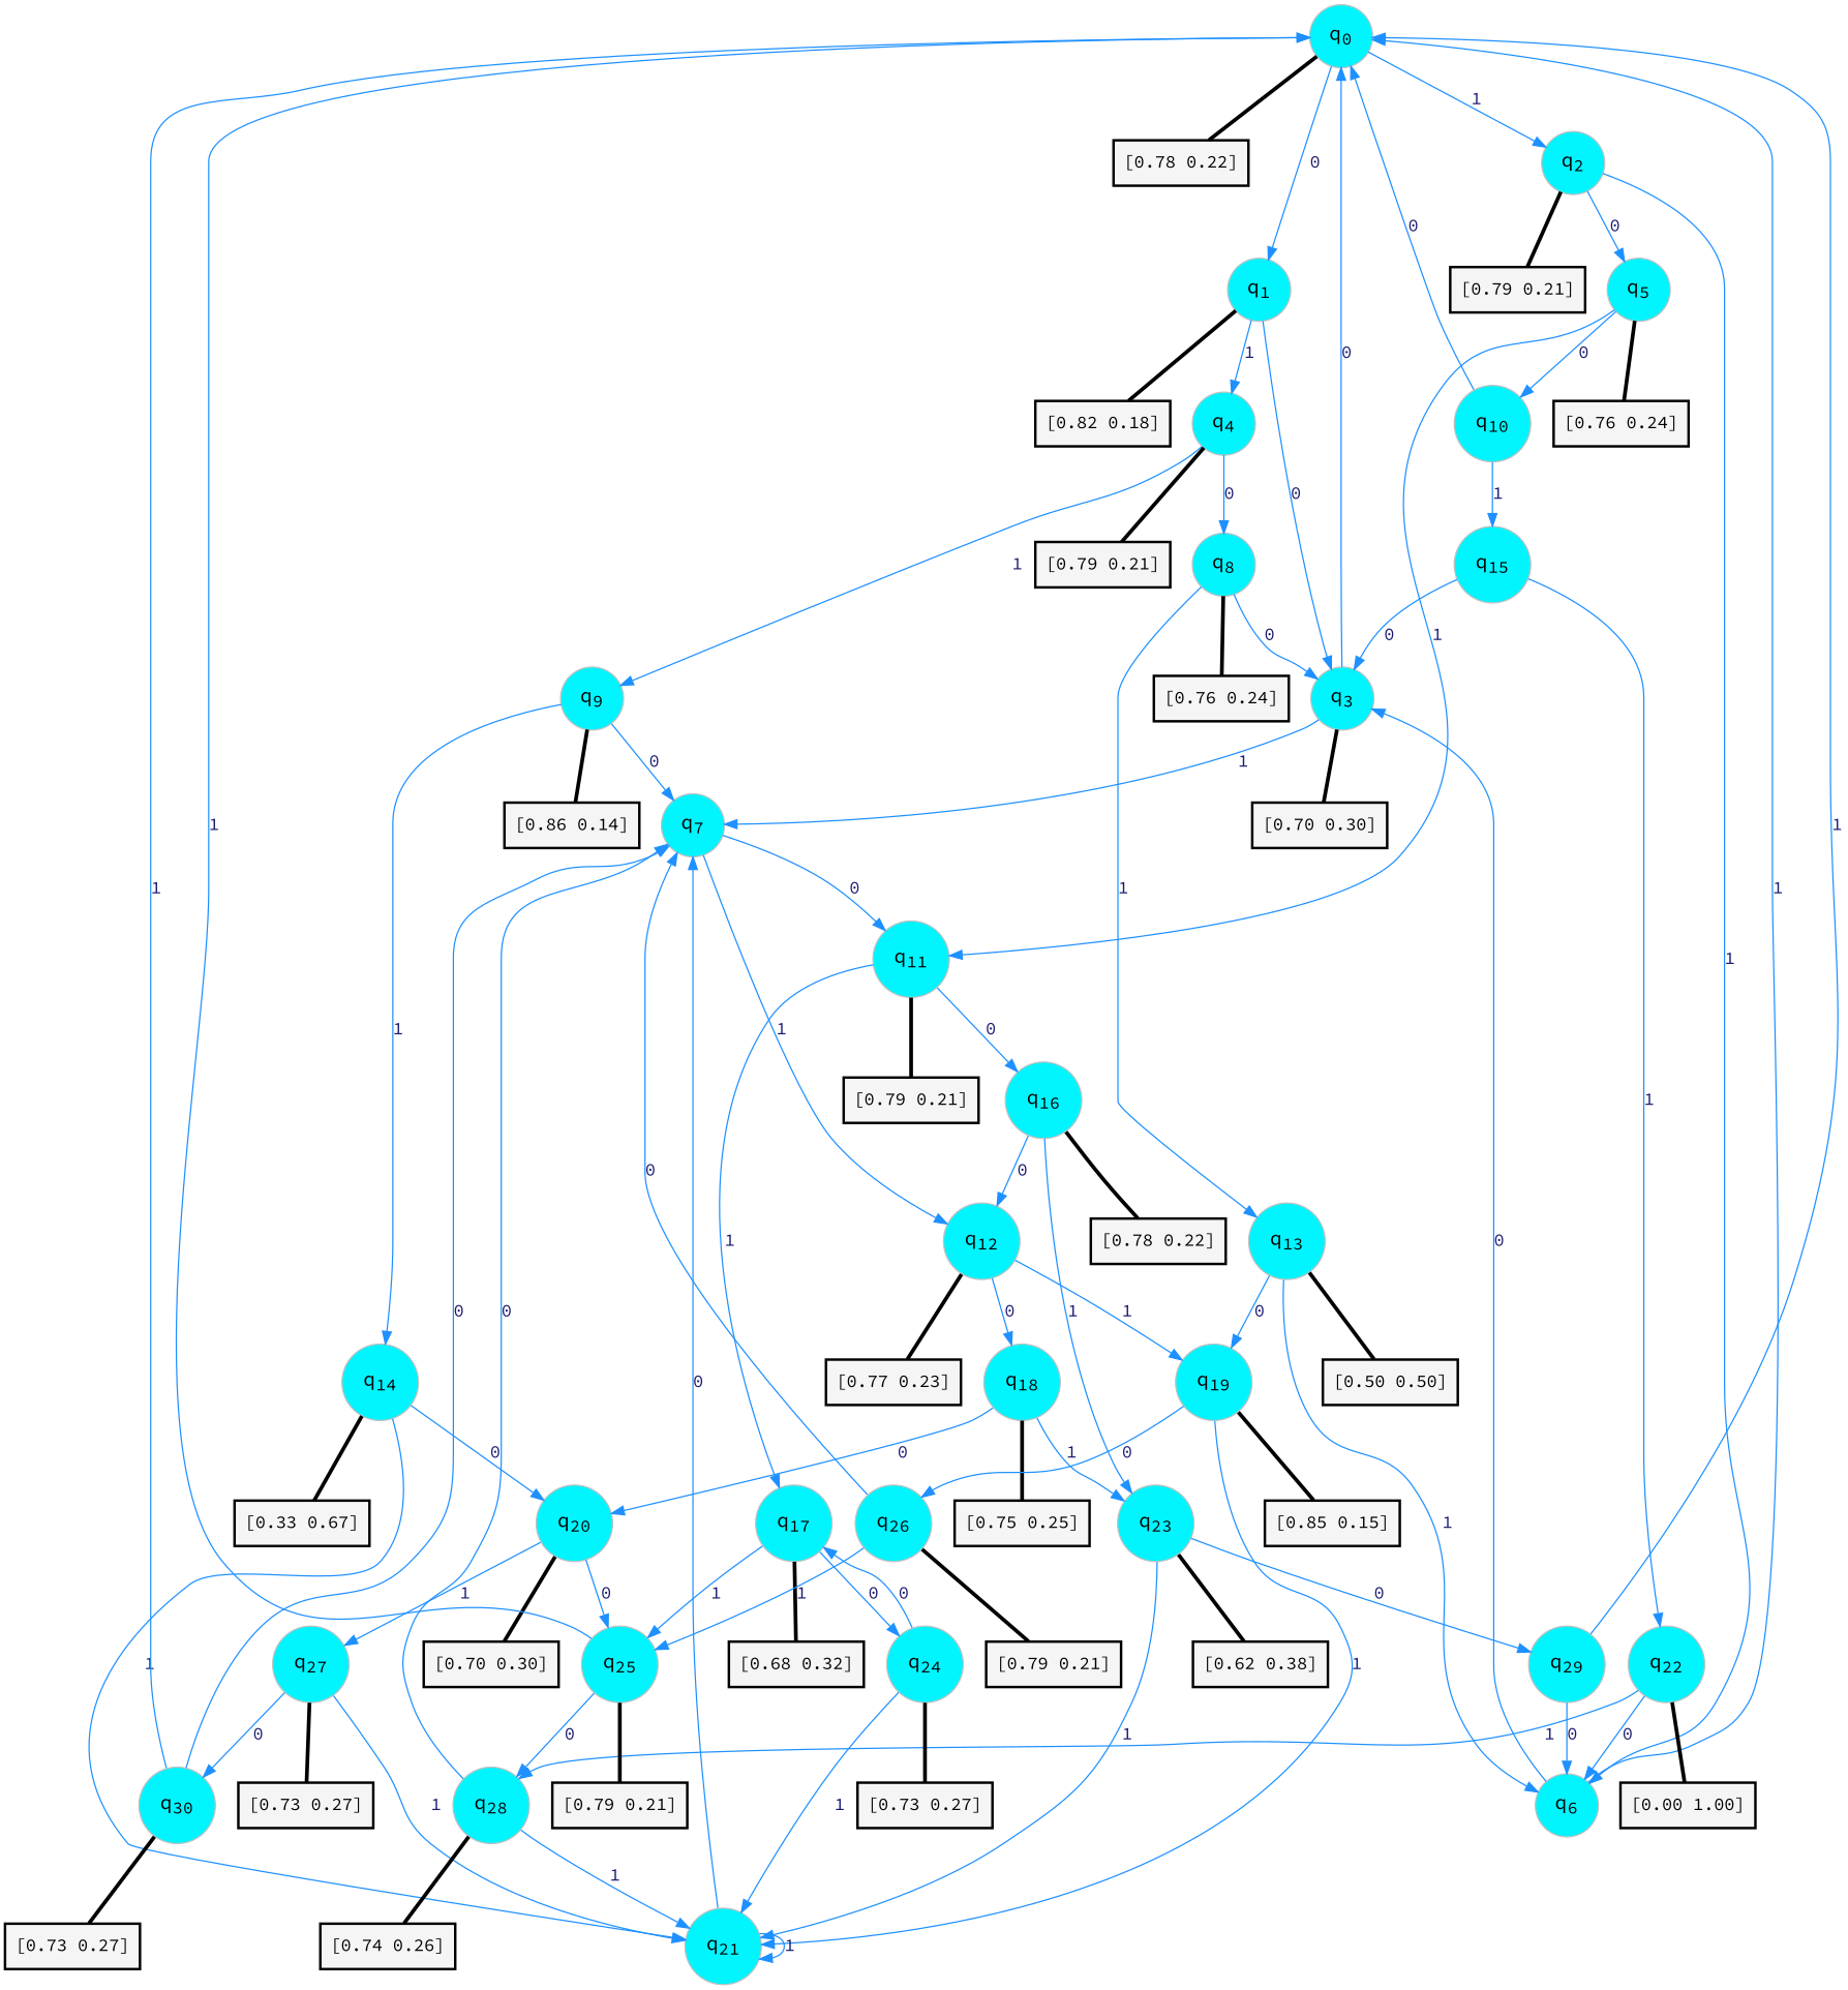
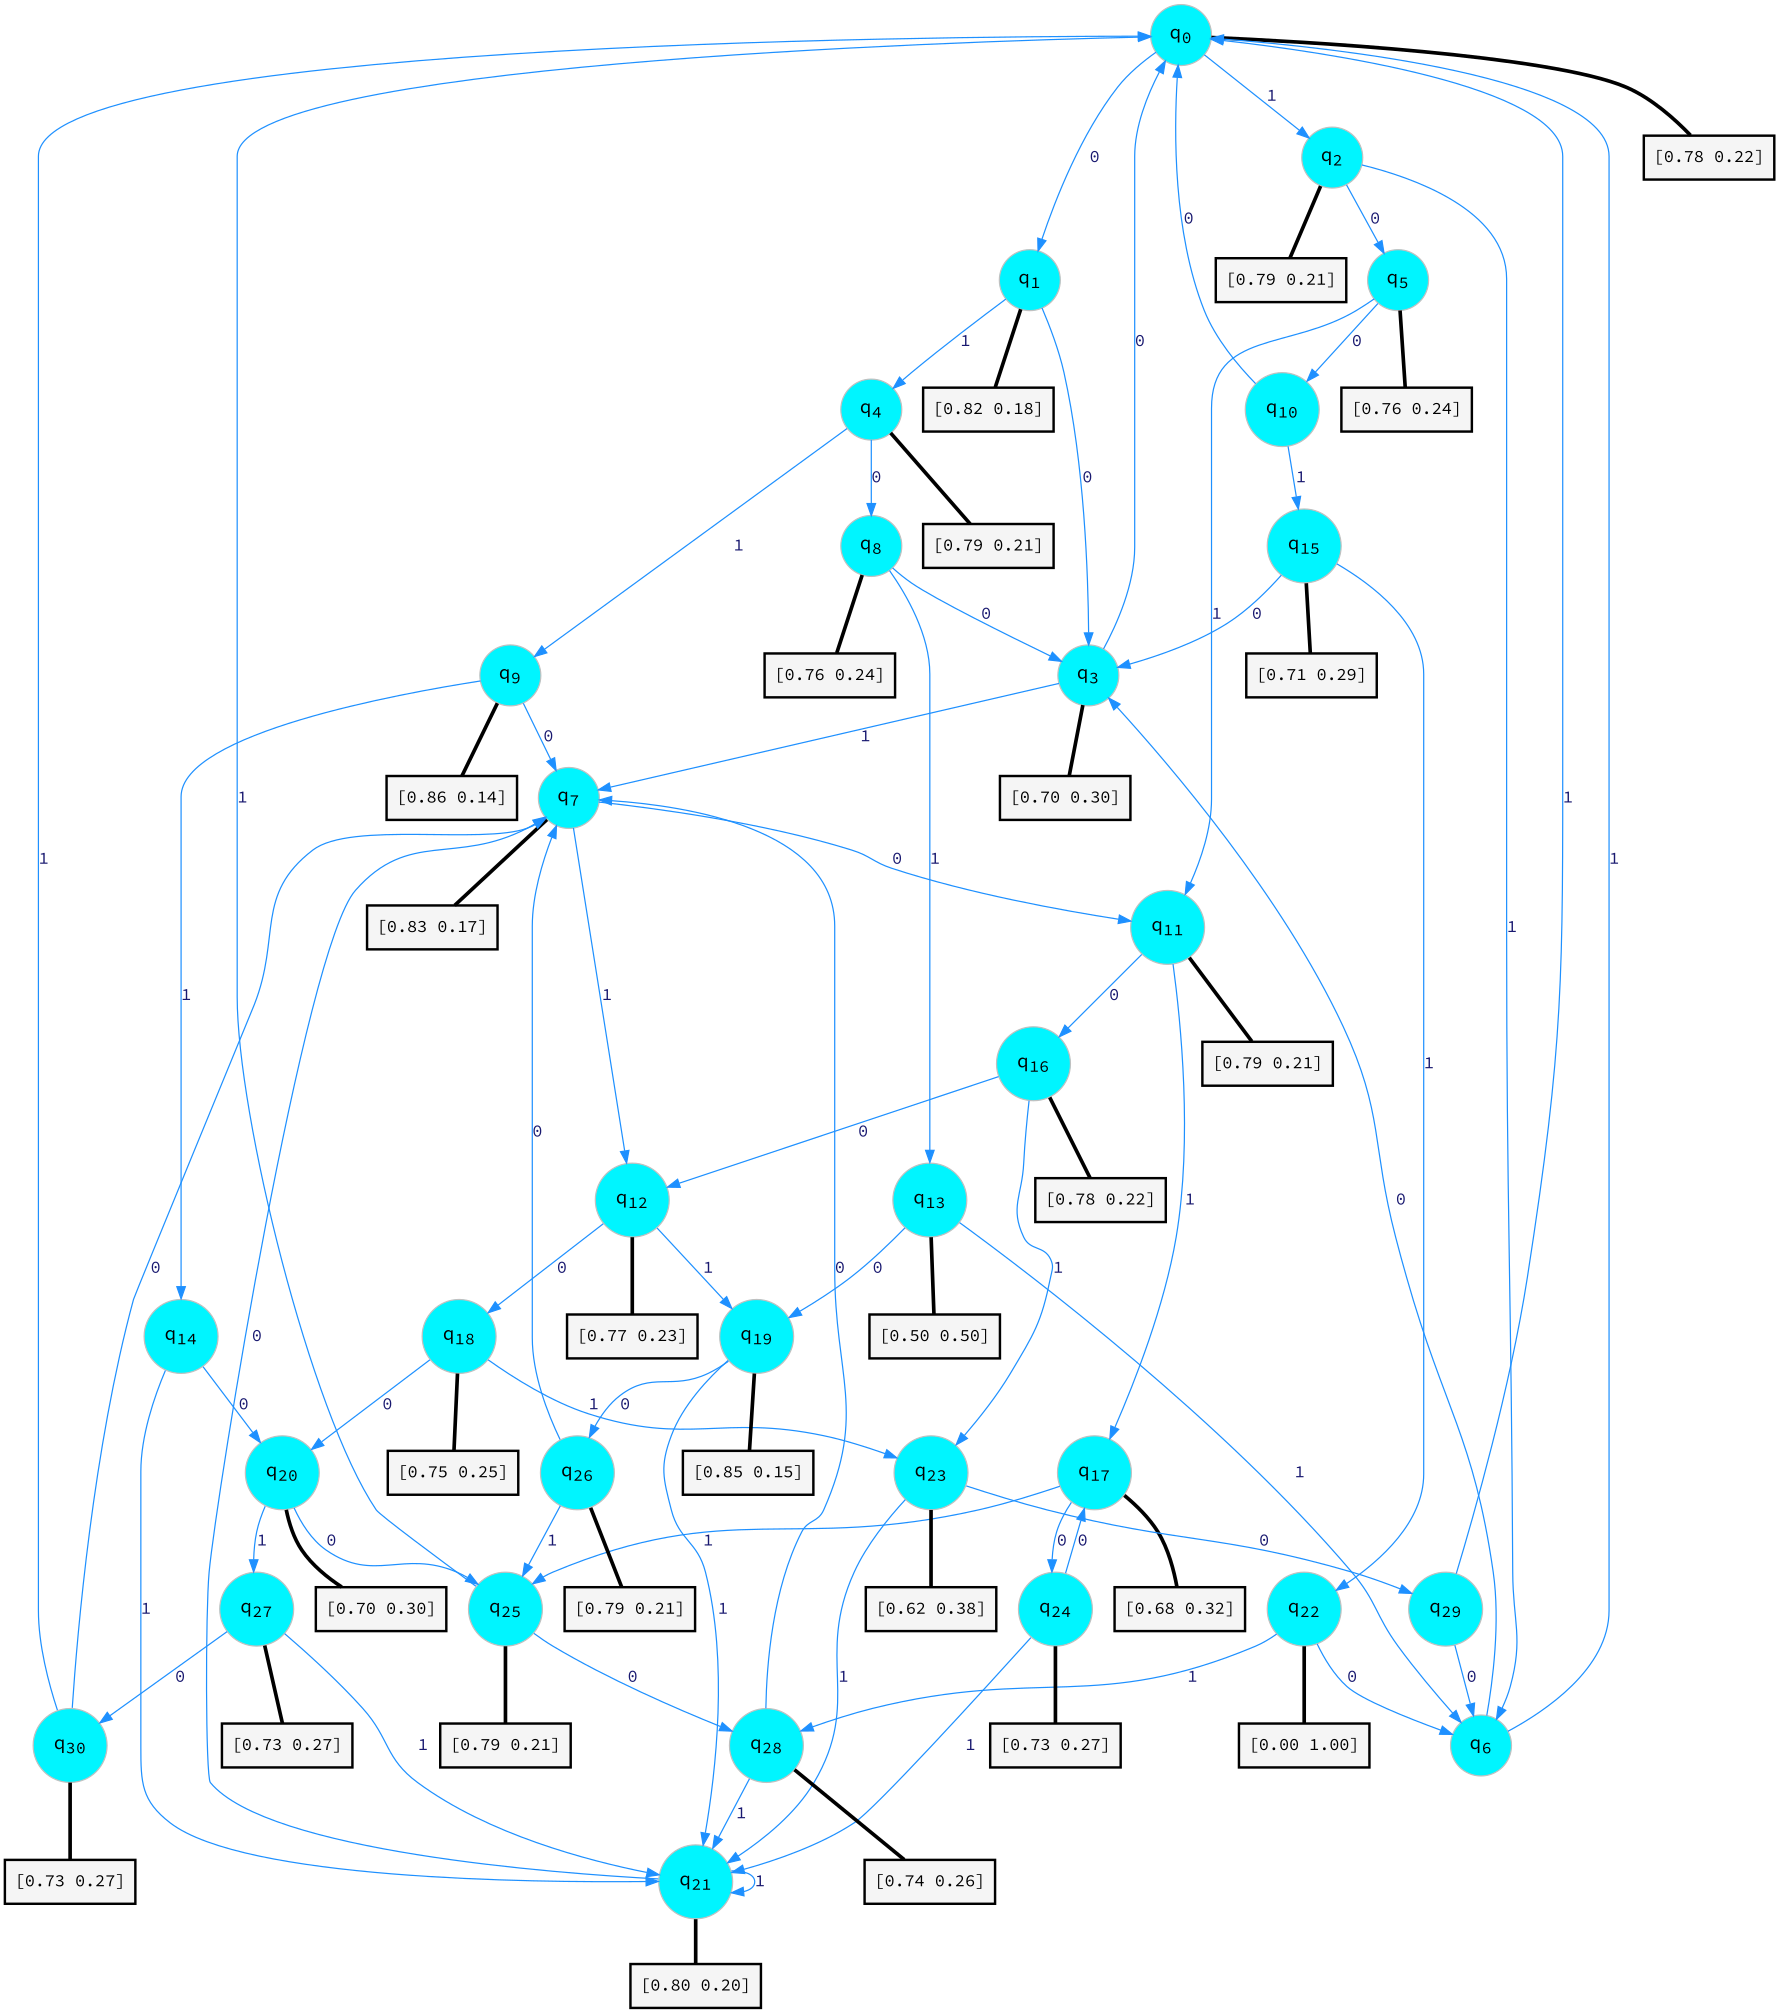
  digraph {
    fontname="Source Code Pro"
    rankdir=TD
    node [color=gray fillcolor=turquoise1 fontcolor=black fontname="Source Code Pro" fontsize=16 fontweight=bold shape=circle style=filled]
    edge [arrowsize=1 color=dodgerblue1 fontcolor=midnightblue fontname="Source Code Pro" fontweight=bold penwidth=1 style=solid weight=20]
    n1 [label=<q<SUB>0</SUB>>]
    n2 [label=<q<SUB>1</SUB>>]
    n3 [label=<q<SUB>2</SUB>>]
    n4 [color=black fillcolor=whitesmoke fontsize=14 label="[0.78 0.22]" penwidth=2 shape=box]
    n5 [label=<q<SUB>3</SUB>>]
    n6 [label=<q<SUB>4</SUB>>]
    n7 [color=black fillcolor=whitesmoke fontsize=14 label="[0.82 0.18]" penwidth=2 shape=box]
    n8 [label=<q<SUB>5</SUB>>]
    n9 [label=<q<SUB>6</SUB>>]
    n10 [color=black fillcolor=whitesmoke fontsize=14 label="[0.79 0.21]" penwidth=2 shape=box]
    n11 [label=<q<SUB>7</SUB>>]
    n12 [color=black fillcolor=whitesmoke fontsize=14 label="[0.70 0.30]" penwidth=2 shape=box]
    n13 [label=<q<SUB>8</SUB>>]
    n14 [label=<q<SUB>9</SUB>>]
    n15 [color=black fillcolor=whitesmoke fontsize=14 label="[0.79 0.21]" penwidth=2 shape=box]
    n16 [label=<q<SUB>10</SUB>>]
    n17 [label=<q<SUB>11</SUB>>]
    n18 [color=black fillcolor=whitesmoke fontsize=14 label="[0.76 0.24]" penwidth=2 shape=box]
    n19 [label=<q<SUB>12</SUB>>]
+   n20 [color=black fillcolor=whitesmoke fontsize=14 label="[0.83 0.17]" penwidth=2 shape=box]
    n21 [label=<q<SUB>13</SUB>>]
    n22 [color=black fillcolor=whitesmoke fontsize=14 label="[0.76 0.24]" penwidth=2 shape=box]
    n23 [label=<q<SUB>14</SUB>>]
    n24 [color=black fillcolor=whitesmoke fontsize=14 label="[0.86 0.14]" penwidth=2 shape=box]
    n25 [label=<q<SUB>15</SUB>>]
    n26 [label=<q<SUB>16</SUB>>]
    n27 [label=<q<SUB>17</SUB>>]
    n28 [color=black fillcolor=whitesmoke fontsize=14 label="[0.79 0.21]" penwidth=2 shape=box]
    n29 [label=<q<SUB>18</SUB>>]
    n30 [label=<q<SUB>19</SUB>>]
    n31 [color=black fillcolor=whitesmoke fontsize=14 label="[0.77 0.23]" penwidth=2 shape=box]
    n32 [color=black fillcolor=whitesmoke fontsize=14 label="[0.50 0.50]" penwidth=2 shape=box]
    n33 [label=<q<SUB>20</SUB>>]
    n34 [label=<q<SUB>21</SUB>>]
-   n35 [color=black fillcolor=whitesmoke fontsize=14 label="[0.33 0.67]" penwidth=2 shape=box]
    n36 [label=<q<SUB>22</SUB>>]
+   n37 [color=black fillcolor=whitesmoke fontsize=14 label="[0.71 0.29]" penwidth=2 shape=box]
    n38 [label=<q<SUB>23</SUB>>]
    n39 [color=black fillcolor=whitesmoke fontsize=14 label="[0.78 0.22]" penwidth=2 shape=box]
    n40 [label=<q<SUB>24</SUB>>]
    n41 [label=<q<SUB>25</SUB>>]
    n42 [color=black fillcolor=whitesmoke fontsize=14 label="[0.68 0.32]" penwidth=2 shape=box]
    n43 [color=black fillcolor=whitesmoke fontsize=14 label="[0.75 0.25]" penwidth=2 shape=box]
    n44 [label=<q<SUB>26</SUB>>]
    n45 [color=black fillcolor=whitesmoke fontsize=14 label="[0.85 0.15]" penwidth=2 shape=box]
    n46 [label=<q<SUB>27</SUB>>]
    n47 [color=black fillcolor=whitesmoke fontsize=14 label="[0.70 0.30]" penwidth=2 shape=box]
+   n48 [color=black fillcolor=whitesmoke fontsize=14 label="[0.80 0.20]" penwidth=2 shape=box]
    n49 [label=<q<SUB>28</SUB>>]
    n50 [color=black fillcolor=whitesmoke fontsize=14 label="[0.00 1.00]" penwidth=2 shape=box]
    n51 [label=<q<SUB>29</SUB>>]
    n52 [color=black fillcolor=whitesmoke fontsize=14 label="[0.62 0.38]" penwidth=2 shape=box]
    n53 [color=black fillcolor=whitesmoke fontsize=14 label="[0.73 0.27]" penwidth=2 shape=box]
    n54 [color=black fillcolor=whitesmoke fontsize=14 label="[0.79 0.21]" penwidth=2 shape=box]
    n55 [color=black fillcolor=whitesmoke fontsize=14 label="[0.79 0.21]" penwidth=2 shape=box]
    n56 [label=<q<SUB>30</SUB>>]
    n57 [color=black fillcolor=whitesmoke fontsize=14 label="[0.73 0.27]" penwidth=2 shape=box]
    n58 [color=black fillcolor=whitesmoke fontsize=14 label="[0.74 0.26]" penwidth=2 shape=box]
    n59 [color=black fillcolor=whitesmoke fontsize=14 label="[0.73 0.27]" penwidth=2 shape=box]
    n1 -> n2 [label=0]
    n1 -> n3 [label=1]
    n1 -> n4 [arrowhead=none color=black penwidth=3]
    n2 -> n5 [label=0]
    n2 -> n6 [label=1]
    n2 -> n7 [arrowhead=none color=black penwidth=3]
    n3 -> n8 [label=0]
    n3 -> n9 [label=1]
    n3 -> n10 [arrowhead=none color=black penwidth=3]
    n5 -> n1 [label=0]
    n5 -> n11 [label=1]
    n5 -> n12 [arrowhead=none color=black penwidth=3]
    n6 -> n13 [label=0]
    n6 -> n14 [label=1]
    n6 -> n15 [arrowhead=none color=black penwidth=3]
    n8 -> n16 [label=0]
    n8 -> n17 [label=1]
    n8 -> n18 [arrowhead=none color=black penwidth=3]
    n9 -> n1 [label=1]
    n9 -> n5 [label=0]
    n11 -> n17 [label=0]
    n11 -> n19 [label=1]
+   n11 -> n20 [arrowhead=none color=black penwidth=3]
    n13 -> n5 [label=0]
    n13 -> n21 [label=1]
    n13 -> n22 [arrowhead=none color=black penwidth=3]
    n14 -> n11 [label=0]
    n14 -> n23 [label=1]
    n14 -> n24 [arrowhead=none color=black penwidth=3]
    n16 -> n1 [label=0]
    n16 -> n25 [label=1]
    n17 -> n26 [label=0]
    n17 -> n27 [label=1]
    n17 -> n28 [arrowhead=none color=black penwidth=3]
    n19 -> n29 [label=0]
    n19 -> n30 [label=1]
    n19 -> n31 [arrowhead=none color=black penwidth=3]
    n21 -> n9 [label=1]
    n21 -> n30 [label=0]
    n21 -> n32 [arrowhead=none color=black penwidth=3]
    n23 -> n33 [label=0]
    n23 -> n34 [label=1]
-   n23 -> n35 [arrowhead=none color=black penwidth=3]
    n25 -> n5 [label=0]
    n25 -> n36 [label=1]
+   n25 -> n37 [arrowhead=none color=black penwidth=3]
    n26 -> n19 [label=0]
    n26 -> n38 [label=1]
    n26 -> n39 [arrowhead=none color=black penwidth=3]
    n27 -> n40 [label=0]
    n27 -> n41 [label=1]
    n27 -> n42 [arrowhead=none color=black penwidth=3]
    n29 -> n33 [label=0]
    n29 -> n38 [label=1]
    n29 -> n43 [arrowhead=none color=black penwidth=3]
    n30 -> n34 [label=1]
    n30 -> n44 [label=0]
    n30 -> n45 [arrowhead=none color=black penwidth=3]
    n33 -> n41 [label=0]
    n33 -> n46 [label=1]
    n33 -> n47 [arrowhead=none color=black penwidth=3]
    n34 -> n11 [label=0]
    n34 -> n34 [label=1]
+   n34 -> n48 [arrowhead=none color=black penwidth=3]
    n36 -> n9 [label=0]
    n36 -> n49 [label=1]
    n36 -> n50 [arrowhead=none color=black penwidth=3]
    n38 -> n34 [label=1]
    n38 -> n51 [label=0]
    n38 -> n52 [arrowhead=none color=black penwidth=3]
    n40 -> n27 [label=0]
    n40 -> n34 [label=1]
    n40 -> n53 [arrowhead=none color=black penwidth=3]
    n41 -> n1 [label=1]
    n41 -> n49 [label=0]
    n41 -> n54 [arrowhead=none color=black penwidth=3]
    n44 -> n11 [label=0]
    n44 -> n41 [label=1]
    n44 -> n55 [arrowhead=none color=black penwidth=3]
    n46 -> n34 [label=1]
    n46 -> n56 [label=0]
    n46 -> n57 [arrowhead=none color=black penwidth=3]
    n49 -> n11 [label=0]
    n49 -> n34 [label=1]
    n49 -> n58 [arrowhead=none color=black penwidth=3]
    n51 -> n1 [label=1]
    n51 -> n9 [label=0]
    n56 -> n1 [label=1]
    n56 -> n11 [label=0]
    n56 -> n59 [arrowhead=none color=black penwidth=3]
  }
